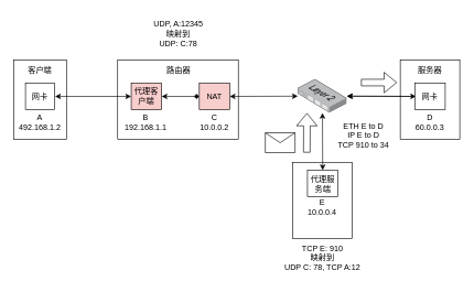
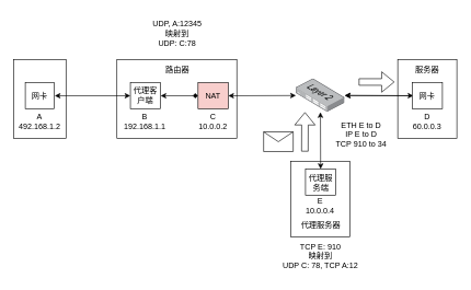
  <mxCell id="0" />
  <mxCell id="1" parent="0" />
  <mxCell id="2" value="" style="shape=message;html=1;html=1;outlineConnect=0;labelPosition=center;verticalLabelPosition=bottom;align=center;verticalAlign=top;" parent="1" vertex="1"><mxGeometry x="400.8" y="200" width="45" height="30" as="geometry" /></mxCell>
  <mxCell id="3" value="" style="shape=flexArrow;endArrow=classic;html=1;" parent="1" edge="1"><mxGeometry width="50" height="50" relative="1" as="geometry"><mxPoint x="463.6" y="230" as="sourcePoint" /><mxPoint x="463.8" y="170" as="targetPoint" /></mxGeometry></mxCell>
  <mxCell id="4" value="ETH E to D&lt;br&gt;IP E to D&lt;br&gt;TCP 910 to 34" style="text;html=1;strokeColor=none;fillColor=none;align=center;verticalAlign=middle;whiteSpace=wrap;rounded=0;" parent="1" vertex="1"><mxGeometry x="488.75" y="179" width="121.25" height="50" as="geometry" /></mxCell>
  <mxCell id="5" value="TCP E: 910&lt;br&gt;映射到&lt;br&gt;UDP C: 78, TCP A:12" style="text;html=1;strokeColor=none;fillColor=none;align=center;verticalAlign=middle;whiteSpace=wrap;rounded=0;" parent="1" vertex="1"><mxGeometry x="426.98" y="360" width="121.25" height="58.2" as="geometry" /></mxCell>
  <mxCell id="6" value="" style="shape=flexArrow;endArrow=classic;html=1;" parent="1" edge="1"><mxGeometry width="50" height="50" relative="1" as="geometry"><mxPoint x="545.62" y="124" as="sourcePoint" /><mxPoint x="600" y="124" as="targetPoint" /></mxGeometry></mxCell>
  <mxCell id="7" value="UDP, A:12345&lt;br&gt;映射到&lt;br&gt;UDP: C:78" style="text;html=1;strokeColor=none;fillColor=none;align=center;verticalAlign=middle;whiteSpace=wrap;rounded=0;" vertex="1" parent="1"><mxGeometry x="209.37" y="20.9" width="121.25" height="59.1" as="geometry" /></mxCell>
  <mxCell id="8" value="" style="rounded=0;whiteSpace=wrap;html=1;" vertex="1" parent="1"><mxGeometry x="605" y="90" width="90" height="120" as="geometry" /></mxCell>
  <mxCell id="9" value="" style="rounded=0;whiteSpace=wrap;html=1;" vertex="1" parent="1"><mxGeometry x="442.2" y="245" width="90" height="115" as="geometry" /></mxCell>
  <mxCell id="10" value="" style="rounded=0;whiteSpace=wrap;html=1;" vertex="1" parent="1"><mxGeometry x="177.5" y="90" width="182.5" height="120" as="geometry" /></mxCell>
  <mxCell id="11" value="" style="rounded=0;whiteSpace=wrap;html=1;" vertex="1" parent="1"><mxGeometry x="20" y="90" width="80" height="120" as="geometry" /></mxCell>
- <mxCell id="12" value="客户端" style="text;html=1;strokeColor=none;fillColor=none;align=center;verticalAlign=middle;whiteSpace=wrap;rounded=0;" vertex="1" parent="1"><mxGeometry x="20" y="90" width="80" height="30" as="geometry" /></mxCell>
  <mxCell id="13" value="A&lt;br&gt;492.168.1.2" style="text;html=1;strokeColor=none;fillColor=none;align=center;verticalAlign=middle;whiteSpace=wrap;rounded=0;" vertex="1" parent="1"><mxGeometry x="20" y="170" width="80" height="30" as="geometry" /></mxCell>
  <mxCell id="14" value="路由器" style="text;html=1;strokeColor=none;fillColor=none;align=center;verticalAlign=middle;whiteSpace=wrap;rounded=0;" vertex="1" parent="1"><mxGeometry x="230" y="90" width="80" height="30" as="geometry" /></mxCell>
  <mxCell id="15" value="B&lt;br&gt;192.168.1.1" style="text;html=1;strokeColor=none;fillColor=none;align=center;verticalAlign=middle;whiteSpace=wrap;rounded=0;" vertex="1" parent="1"><mxGeometry x="180" y="170" width="80" height="30" as="geometry" /></mxCell>
  <mxCell id="16" value="" style="endArrow=classic;startArrow=classic;html=1;" edge="1" parent="1"><mxGeometry width="50" height="50" relative="1" as="geometry"><mxPoint x="82.8" y="145" as="sourcePoint" /><mxPoint x="198" y="145" as="targetPoint" /></mxGeometry></mxCell>
  <mxCell id="17" value="C&lt;br&gt;10.0.0.2" style="text;html=1;strokeColor=none;fillColor=none;align=center;verticalAlign=middle;whiteSpace=wrap;rounded=0;" vertex="1" parent="1"><mxGeometry x="284" y="170" width="80" height="30" as="geometry" /></mxCell>
  <mxCell id="18" value="服务器" style="text;html=1;strokeColor=none;fillColor=none;align=center;verticalAlign=middle;whiteSpace=wrap;rounded=0;" vertex="1" parent="1"><mxGeometry x="610" y="90" width="80" height="30" as="geometry" /></mxCell>
  <mxCell id="19" value="D&lt;br&gt;60.0.0.3" style="text;html=1;strokeColor=none;fillColor=none;align=center;verticalAlign=middle;whiteSpace=wrap;rounded=0;" vertex="1" parent="1"><mxGeometry x="610" y="170" width="80" height="30" as="geometry" /></mxCell>
  <mxCell id="20" value="" style="endArrow=classic;startArrow=classic;html=1;exitX=1;exitY=0.5;exitDx=0;exitDy=0;" edge="1" parent="1" source="29" target="21"><mxGeometry width="50" height="50" relative="1" as="geometry"><mxPoint x="346" y="144.933" as="sourcePoint" /><mxPoint x="390" y="20" as="targetPoint" /></mxGeometry></mxCell>
  <mxCell id="21" value="" style="points=[];aspect=fixed;html=1;align=center;shadow=0;dashed=0;image;image=img/lib/allied_telesis/switch/Switch_24_port_L2.svg;" vertex="1" parent="1"><mxGeometry x="450" y="119" width="74.4" height="51" as="geometry" /></mxCell>
  <mxCell id="22" value="" style="endArrow=classic;startArrow=classic;html=1;" edge="1" parent="1" source="21"><mxGeometry width="50" height="50" relative="1" as="geometry"><mxPoint x="500" y="70.323" as="sourcePoint" /><mxPoint x="628.8" y="144.933" as="targetPoint" /></mxGeometry></mxCell>
+ <mxCell id="23" value="代理服务器" style="text;html=1;strokeColor=none;fillColor=none;align=center;verticalAlign=middle;whiteSpace=wrap;rounded=0;" vertex="1" parent="1"><mxGeometry x="447.6" y="328.4" width="80" height="30" as="geometry" /></mxCell>
  <mxCell id="24" value="E&lt;br&gt;10.0.0.4" style="text;html=1;strokeColor=none;fillColor=none;align=center;verticalAlign=middle;whiteSpace=wrap;rounded=0;" vertex="1" parent="1"><mxGeometry x="446.8" y="298.4" width="80" height="30" as="geometry" /></mxCell>
  <mxCell id="25" value="" style="endArrow=classic;startArrow=classic;html=1;entryX=0.5;entryY=0;entryDx=0;entryDy=0;" edge="1" parent="1" source="21" target="32"><mxGeometry width="50" height="50" relative="1" as="geometry"><mxPoint x="490" y="220.004" as="sourcePoint" /><mxPoint x="485.551" y="261.8" as="targetPoint" /></mxGeometry></mxCell>
  <mxCell id="26" value="网卡" style="rounded=0;whiteSpace=wrap;html=1;" vertex="1" parent="1"><mxGeometry x="38" y="125" width="44" height="40" as="geometry" /></mxCell>
  <mxCell id="27" style="edgeStyle=none;html=1;exitX=1;exitY=0.5;exitDx=0;exitDy=0;entryX=0;entryY=0.5;entryDx=0;entryDy=0;startArrow=classic;startFill=1;endArrow=diamond;" edge="1" parent="1" source="28" target="29"><mxGeometry relative="1" as="geometry" /></mxCell>
- <mxCell id="28" value="代理客户端" style="rounded=0;whiteSpace=wrap;html=1;fillColor=#f8cecc;" vertex="1" parent="1"><mxGeometry x="198" y="125" width="46" height="40" as="geometry" /></mxCell>
+ <mxCell id="28" value="代理客户端" style="rounded=0;whiteSpace=wrap;html=1;" vertex="1" parent="1"><mxGeometry x="198" y="125" width="46" height="40" as="geometry" /></mxCell>
  <mxCell id="29" value="NAT" style="rounded=0;whiteSpace=wrap;html=1;fillColor=#f8cecc;" vertex="1" parent="1"><mxGeometry x="301" y="125" width="46" height="40" as="geometry" /></mxCell>
  <mxCell id="30" value="" style="edgeStyle=none;html=1;exitX=0;exitY=0.5;exitDx=0;exitDy=0;" edge="1" parent="1" source="31" target="21"><mxGeometry relative="1" as="geometry" /></mxCell>
  <mxCell id="31" value="网卡" style="rounded=0;whiteSpace=wrap;html=1;" vertex="1" parent="1"><mxGeometry x="627" y="125" width="46" height="40" as="geometry" /></mxCell>
  <mxCell id="32" value="代理服务端" style="rounded=0;whiteSpace=wrap;html=1;" vertex="1" parent="1"><mxGeometry x="464.6" y="256.6" width="46" height="40" as="geometry" /></mxCell>
